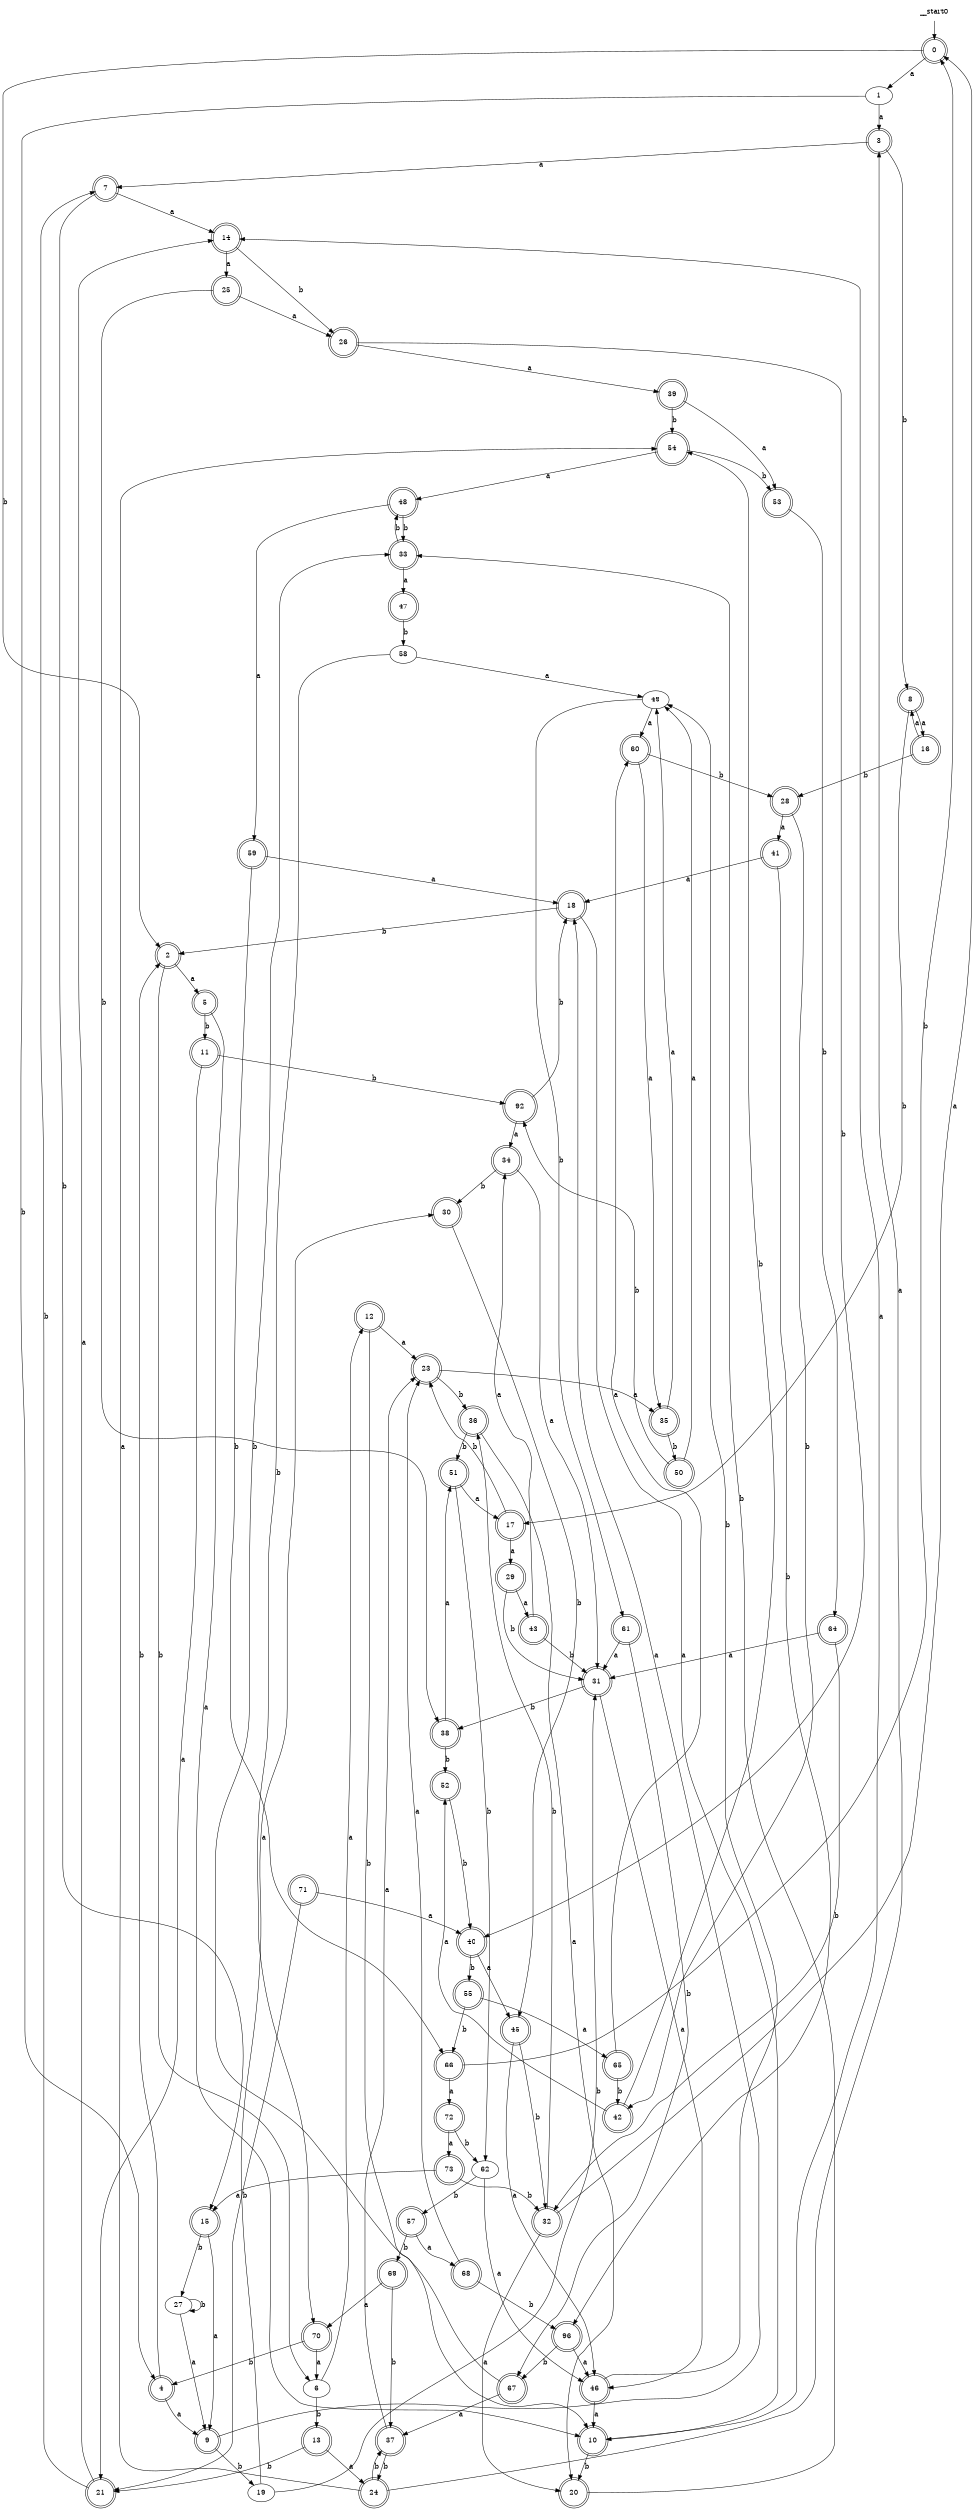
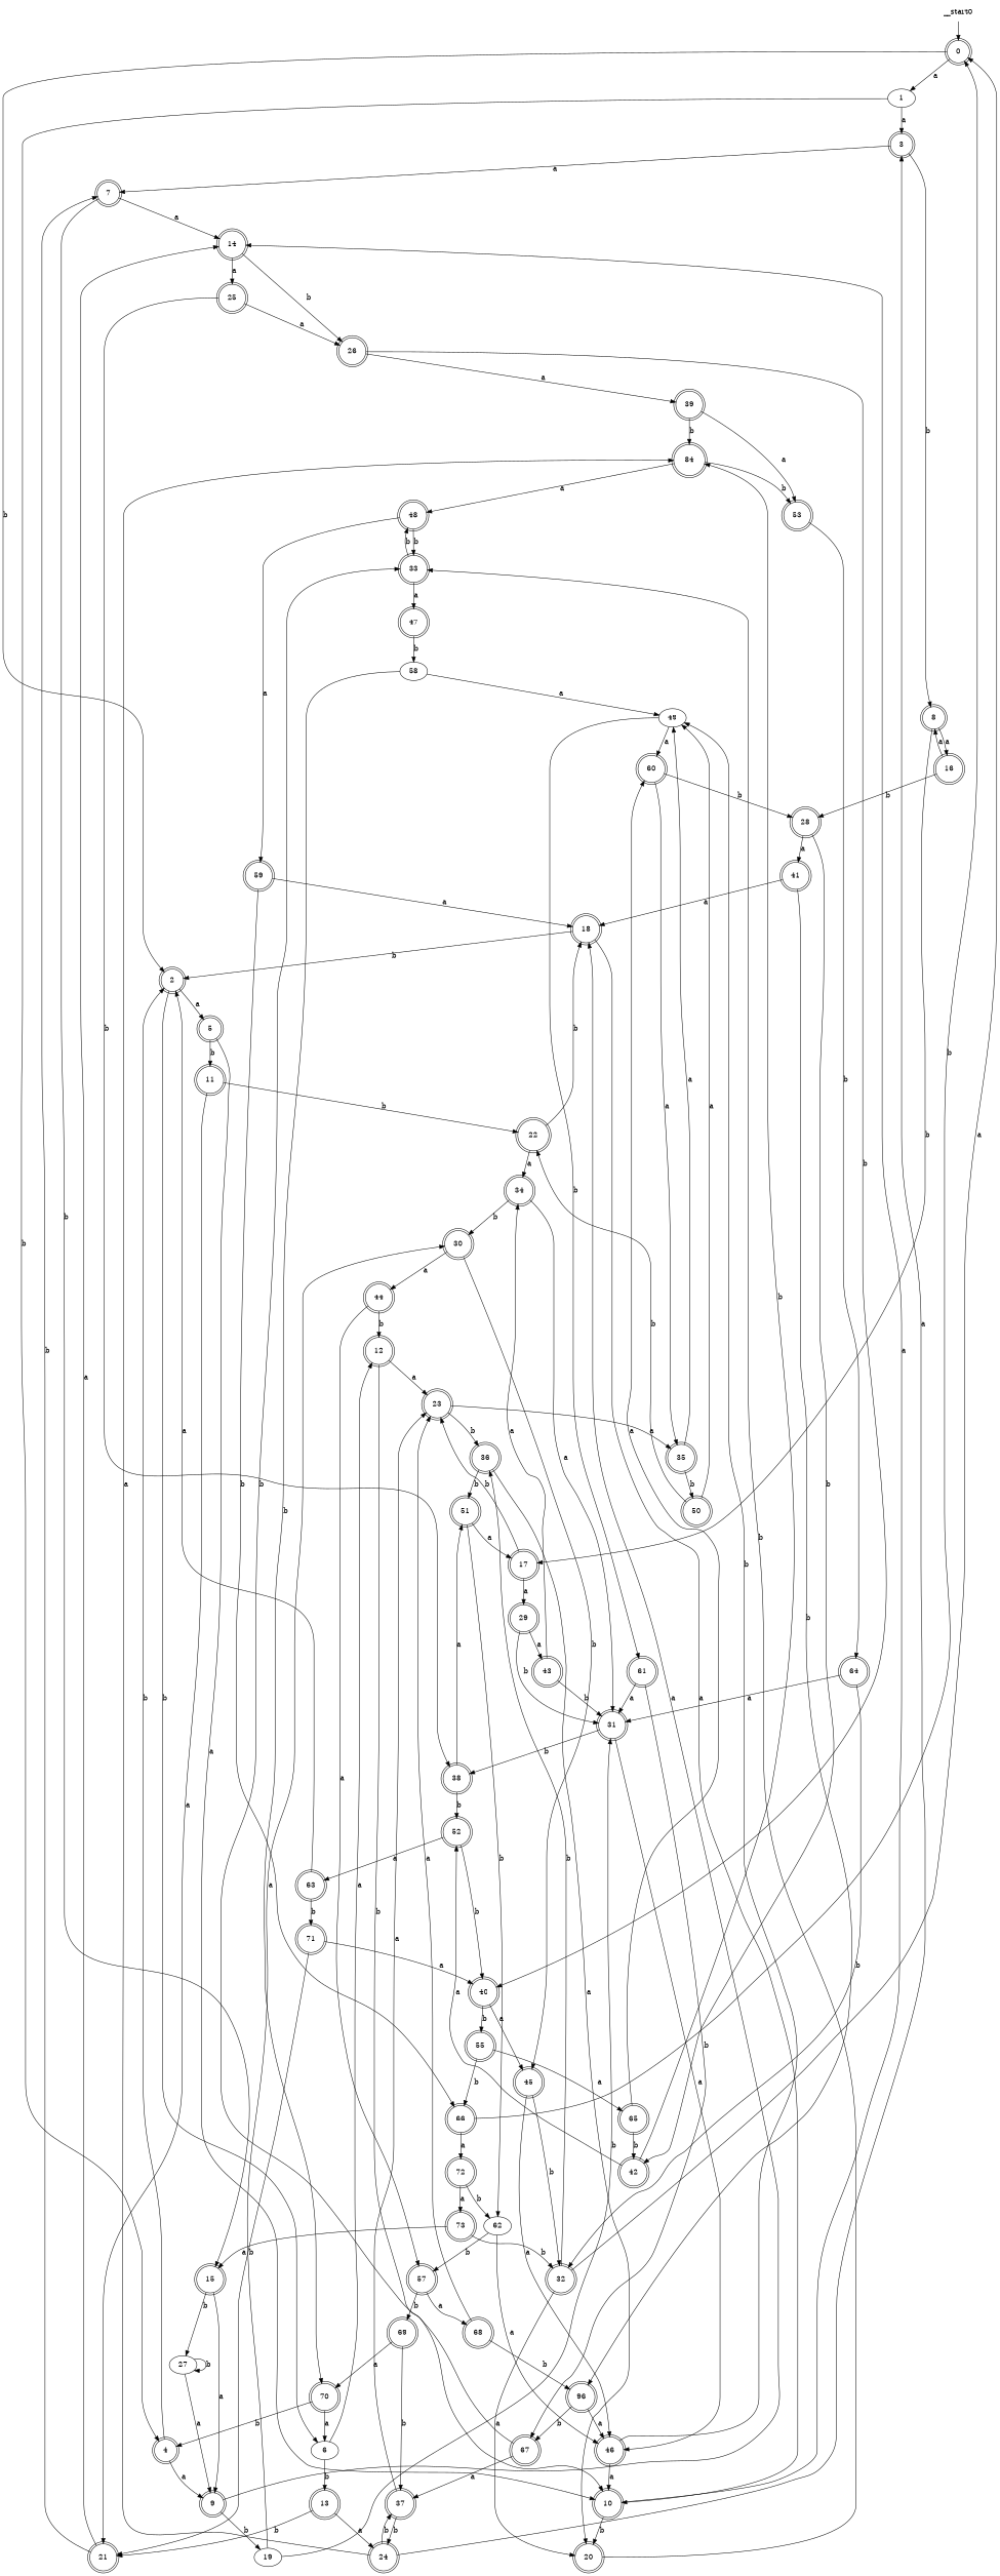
  digraph {
    node [shape=doublecircle]
    __start0 [shape=none]
    0
    1 [shape=""]
    2
    3
    4
    5
    6 [shape=""]
    7
    8
    9
    10
    11
    12
    13
    14
    15
    16
    17
    18
    19 [shape=""]
    20
    21
-   22 [label=92]
+   22
    23
    24
    25
    26
    27 [shape=""]
    28
    29
    30
    31
    33
    34
    35
    36
    37
-   54
+   54 [label=84]
    38
    39
    40
    41
    42
    43
+   44
    45
    46
    32
    47
    48
    49 [shape=""]
    50
    51
    52
    53
    55
    n58 [label=96]
    57
    58 [shape=""]
    59
    60
    61
    62 [shape=""]
+   63
    64
    65
    66
    67
    68
    69
    70
    71
    72
    73
    __start0 -> 0
    0 -> 1 [label=a]
    0 -> 2 [label=b]
    1 -> 3 [label=a]
    1 -> 4 [label=b]
    2 -> 5 [label=a]
    2 -> 6 [label=b]
    3 -> 7 [label=a]
    3 -> 8 [label=b]
    4 -> 2 [label=b]
    4 -> 9 [label=a]
    5 -> 10 [label=a]
    5 -> 11 [label=b]
    6 -> 12 [label=a]
    6 -> 13 [label=b]
    7 -> 14 [label=a]
    7 -> 15 [label=b]
    8 -> 16 [label=a]
    8 -> 17 [label=b]
    9 -> 18 [label=a]
    9 -> 19 [label=b]
    10 -> 14 [label=a]
    10 -> 20 [label=b]
    11 -> 21 [label=a]
    11 -> 22 [label=b]
    12 -> 10 [label=b]
    12 -> 23 [label=a]
    13 -> 21 [label=b]
    13 -> 24 [label=a]
    14 -> 25 [label=a]
    14 -> 26 [label=b]
    15 -> 9 [label=a]
    15 -> 27 [label=b]
    16 -> 8 [label=a]
    16 -> 28 [label=b]
    17 -> 23 [label=b]
    17 -> 29 [label=a]
    18 -> 2 [label=b]
    18 -> 10 [label=a]
    19 -> 30 [label=a]
    19 -> 31 [label=b]
    20 -> 33 [label=b]
    21 -> 7 [label=b]
    21 -> 14 [label=a]
    22 -> 18 [label=b]
    22 -> 34 [label=a]
    23 -> 35 [label=a]
    23 -> 36 [label=b]
    24 -> 3 [label=a]
    24 -> 37 [label=b]
    24 -> 54 [label=a]
    25 -> 26 [label=a]
    25 -> 38 [label=b]
    26 -> 39 [label=a]
    26 -> 40 [label=b]
    27 -> 9 [label=a]
    27 -> 27 [label=b]
    28 -> 41 [label=a]
    28 -> 42 [label=b]
    29 -> 31 [label=b]
    29 -> 43 [label=a]
+   30 -> 44 [label=a]
    30 -> 45 [label=b]
    31 -> 38 [label=b]
    31 -> 46 [label=a]
    33 -> 47 [label=a]
    33 -> 48 [label=b]
    34 -> 30 [label=b]
    34 -> 31 [label=a]
    35 -> 49 [label=a]
    35 -> 50 [label=b]
    36 -> 20 [label=a]
    36 -> 51 [label=b]
    37 -> 23 [label=a]
    37 -> 24 [label=b]
    54 -> 48 [label=a]
    54 -> 53 [label=b]
    38 -> 51 [label=a]
    38 -> 52 [label=b]
    39 -> 54 [label=b]
    39 -> 53 [label=a]
    40 -> 45 [label=a]
    40 -> 55 [label=b]
    41 -> 18 [label=a]
    41 -> n58 [label=b]
    42 -> 54 [label=b]
    42 -> 52 [label=a]
    43 -> 31 [label=b]
    43 -> 34 [label=a]
+   44 -> 12 [label=b]
+   44 -> 57 [label=a]
    45 -> 46 [label=a]
    45 -> 32 [label=b]
    46 -> 10 [label=a]
    46 -> 49 [label=b]
    32 -> 0 [label=a]
    32 -> 20 [label=a]
    32 -> 36 [label=b]
    47 -> 58 [label=b]
    48 -> 33 [label=b]
    48 -> 59 [label=a]
    49 -> 60 [label=a]
    49 -> 61 [label=b]
    50 -> 22 [label=b]
    50 -> 49 [label=a]
    51 -> 17 [label=a]
    51 -> 62 [label=b]
    52 -> 40 [label=b]
+   52 -> 63 [label=a]
    53 -> 64 [label=b]
    55 -> 65 [label=a]
    55 -> 66 [label=b]
    n58 -> 46 [label=a]
    n58 -> 67 [label=b]
    57 -> 68 [label=a]
    57 -> 69 [label=b]
    58 -> 49 [label=a]
    58 -> 70 [label=b]
    59 -> 18 [label=a]
    59 -> 66 [label=b]
    60 -> 28 [label=b]
    60 -> 35 [label=a]
    61 -> 31 [label=a]
    61 -> 67 [label=b]
    62 -> 46 [label=a]
    62 -> 57 [label=b]
+   63 -> 2 [label=a]
+   63 -> 71 [label=b]
    64 -> 31 [label=a]
    64 -> 32 [label=b]
    65 -> 42 [label=b]
    65 -> 60 [label=a]
    66 -> 0 [label=b]
    66 -> 72 [label=a]
    67 -> 33 [label=b]
    67 -> 37 [label=a]
    68 -> 23 [label=a]
    68 -> n58 [label=b]
    69 -> 37 [label=b]
    69 -> 70 [label=a]
    70 -> 4 [label=b]
    70 -> 6 [label=a]
    71 -> 21 [label=b]
    71 -> 40 [label=a]
    72 -> 62 [label=b]
    72 -> 73 [label=a]
    73 -> 15 [label=a]
    73 -> 32 [label=b]
  }
